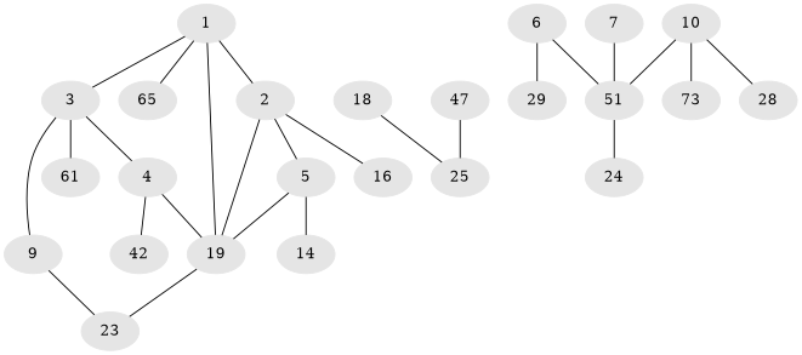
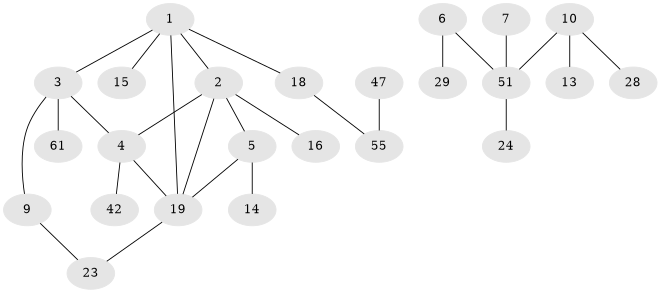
  graph {
    fontname="DejaVu Serif"
    node [color=gray90 fontname="DejaVu Serif" style=filled]
    edge [fontname="DejaVu Serif" weight=1.0]
    1
    2
    3
-   15 [label=65]
+   15
    18
    19
    16
    4
    5
    9
    n11 [label=61]
-   25
+   25 [label=55]
    23
    n14 [label=42]
    n15 [label=51]
    6
    n17 [label=29]
    14
    24
    7
    10
-   13 [label=73]
+   13
    n23 [label=28]
    n24 [label=47]
    1 -- 2 [weight=2.0]
    1 -- 3 [weight=2.0]
    1 -- 15
+   1 -- 18
    1 -- 19
    2 -- 19
    2 -- 16
+   2 -- 4
    2 -- 5
    3 -- 4
    3 -- 9
    3 -- n11
    18 -- 25
    19 -- 23
    4 -- 19
    4 -- n14
    5 -- 19
    5 -- 14
    9 -- 23
    n15 -- 24
    6 -- n15
    6 -- n17
    7 -- n15
    10 -- n15
    10 -- 13
    10 -- n23
    n24 -- 25
  }
